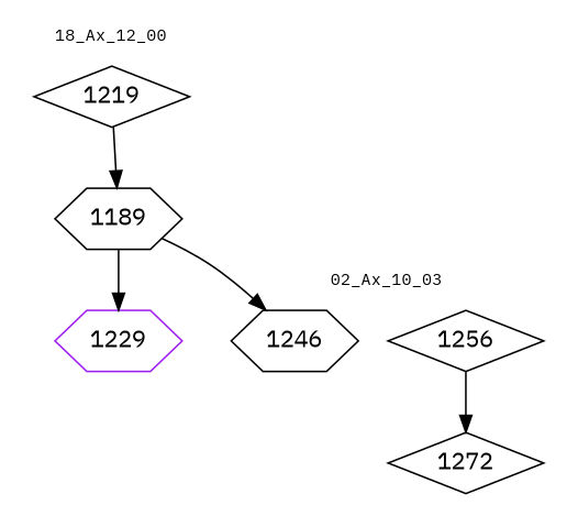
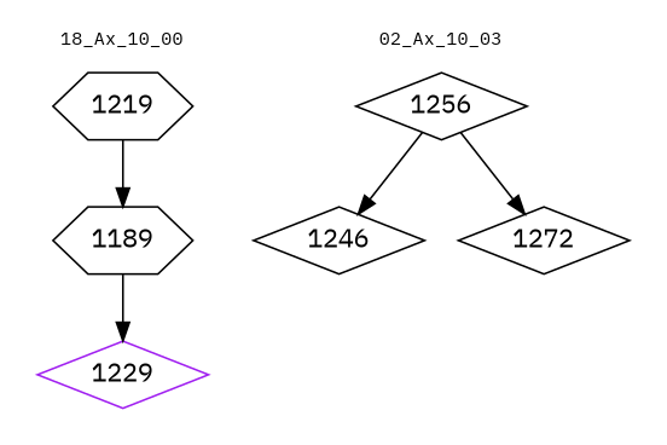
  digraph {
    fontname="IBM Plex Mono"
    node [color=black fontname="IBM Plex Mono" shape=diamond]
    edge [color=black fontname="IBM Plex Mono"]
-   n1 [label=1219]
+   n1 [label=1219 shape=hexagon]
    n2 [label=1189 shape=hexagon]
-   n3 [color=purple label=1229 shape=hexagon]
+   n3 [color=purple label=1229]
    n4 [label=1256]
-   n5 [label=1246 shape=hexagon]
+   n5 [label=1246]
    n6 [label=1272]
    subgraph cluster_1 {
      color=white
      fontsize=10
-     label="18_Ax_12_00"
+     label="18_Ax_10_00"
      n1
      n2
      n3
    }
    subgraph cluster_2 {
      color=white
      fontsize=10
      label="02_Ax_10_03"
      n4
      n5
      n6
    }
    n1 -> n2
    n2 -> n3
-   n2 -> n5
+   n4 -> n5
    n4 -> n6
  }
